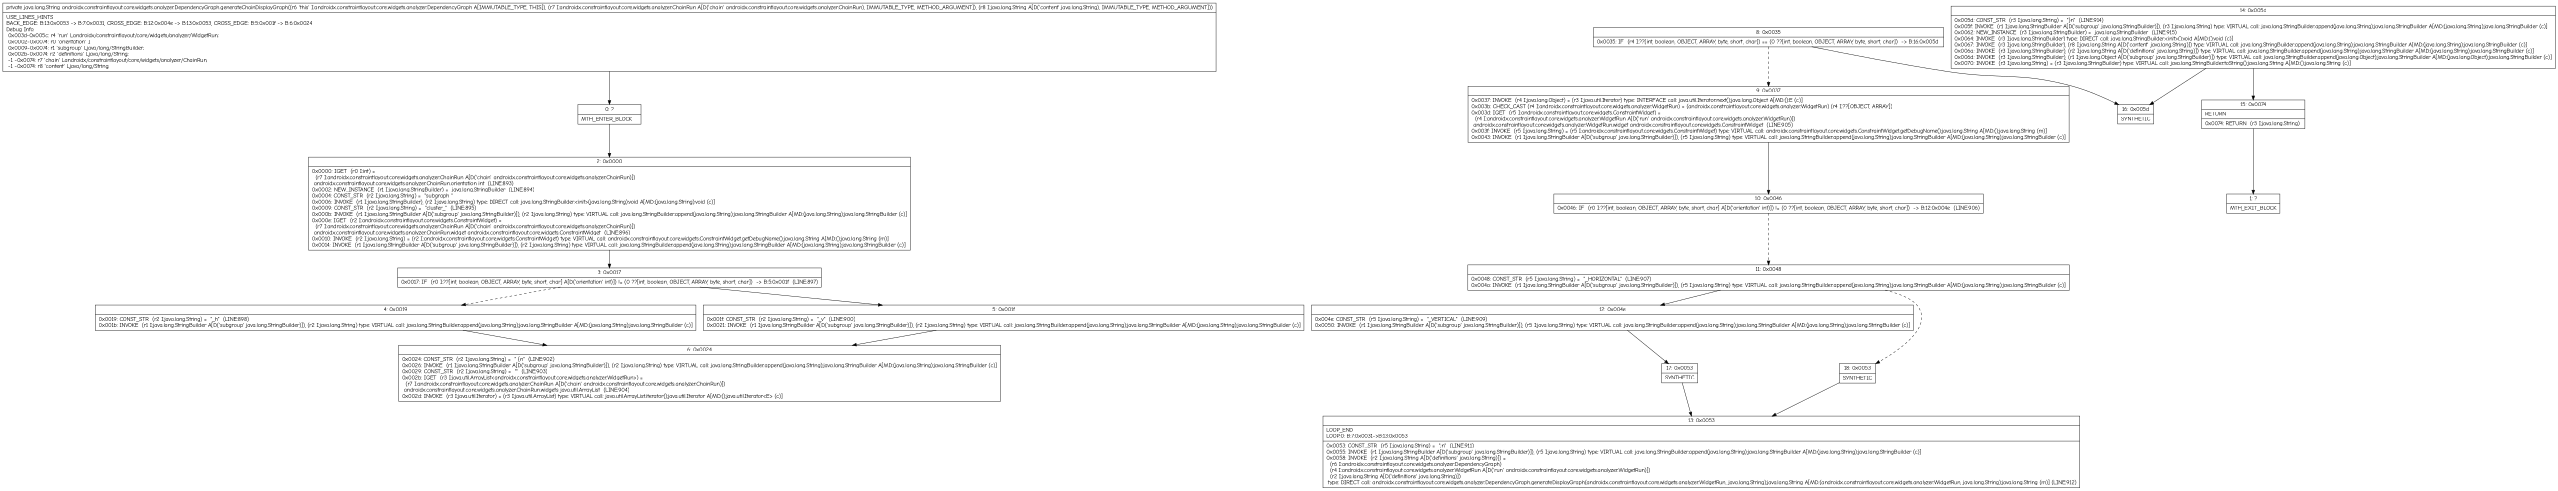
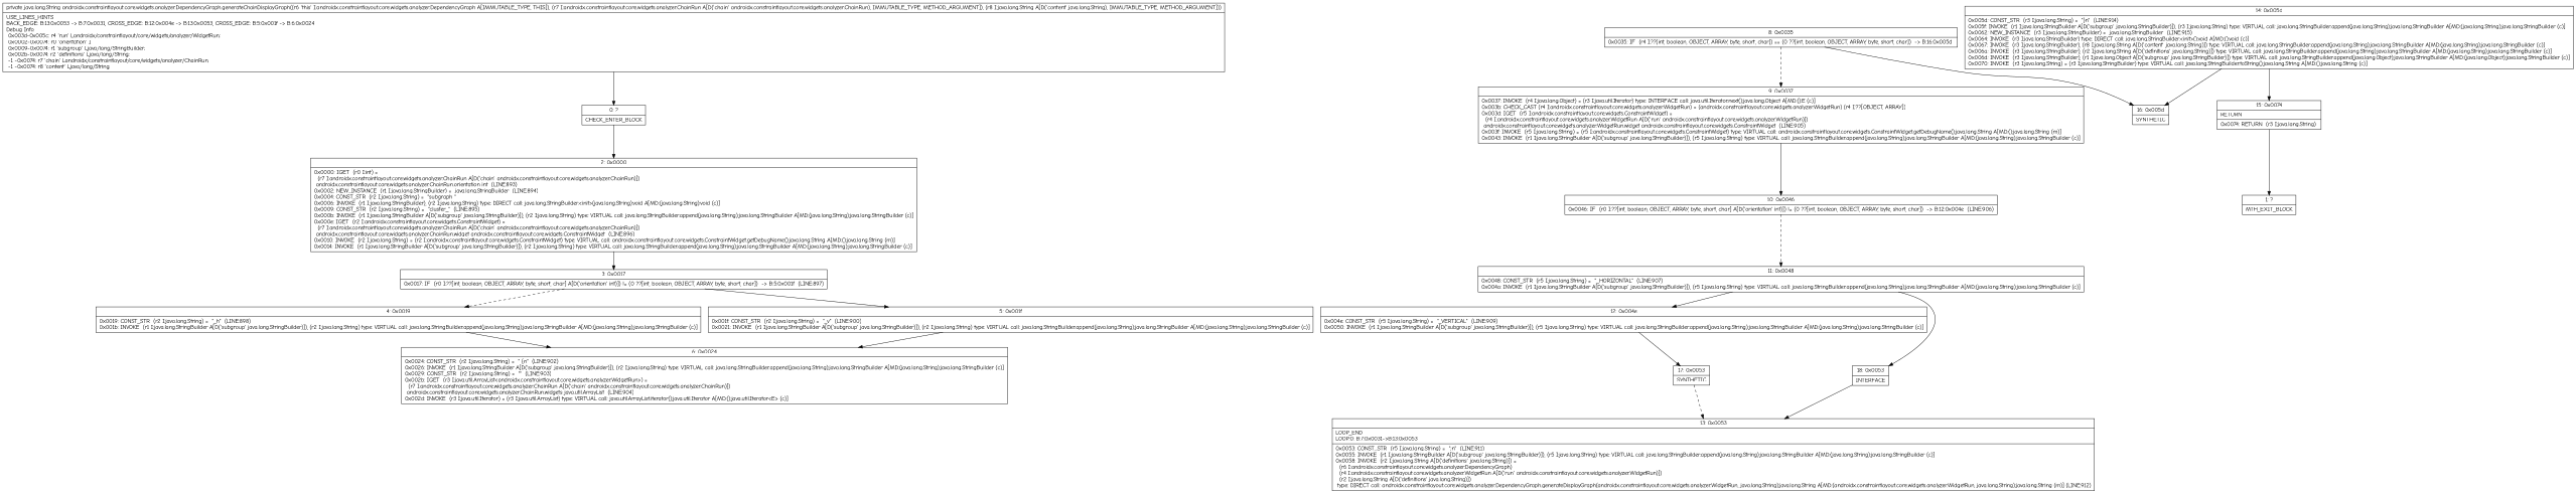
  digraph {
    fontname="Comic Neue"
    node [fontname="Comic Neue" shape=record]
    edge [fontname="Comic Neue"]
-   n1 [label="{0\:\ ?|MTH_ENTER_BLOCK\l}"]
+   n1 [label="{0\:\ ?|CHECK_ENTER_BLOCK\l}"]
    n2 [label="{2\:\ 0x0000|0x0000: IGET  (r0 I:int) = \l  (r7 I:androidx.constraintlayout.core.widgets.analyzer.ChainRun A[D('chain' androidx.constraintlayout.core.widgets.analyzer.ChainRun)])\l androidx.constraintlayout.core.widgets.analyzer.ChainRun.orientation int  (LINE:893)\l0x0002: NEW_INSTANCE  (r1 I:java.lang.StringBuilder) =  java.lang.StringBuilder  (LINE:894)\l0x0004: CONST_STR  (r2 I:java.lang.String) =  \"subgraph \" \l0x0006: INVOKE  (r1 I:java.lang.StringBuilder), (r2 I:java.lang.String) type: DIRECT call: java.lang.StringBuilder.\<init\>(java.lang.String):void A[MD:(java.lang.String):void (c)]\l0x0009: CONST_STR  (r2 I:java.lang.String) =  \"cluster_\"  (LINE:895)\l0x000b: INVOKE  (r1 I:java.lang.StringBuilder A[D('subgroup' java.lang.StringBuilder)]), (r2 I:java.lang.String) type: VIRTUAL call: java.lang.StringBuilder.append(java.lang.String):java.lang.StringBuilder A[MD:(java.lang.String):java.lang.StringBuilder (c)]\l0x000e: IGET  (r2 I:androidx.constraintlayout.core.widgets.ConstraintWidget) = \l  (r7 I:androidx.constraintlayout.core.widgets.analyzer.ChainRun A[D('chain' androidx.constraintlayout.core.widgets.analyzer.ChainRun)])\l androidx.constraintlayout.core.widgets.analyzer.ChainRun.widget androidx.constraintlayout.core.widgets.ConstraintWidget  (LINE:896)\l0x0010: INVOKE  (r2 I:java.lang.String) = (r2 I:androidx.constraintlayout.core.widgets.ConstraintWidget) type: VIRTUAL call: androidx.constraintlayout.core.widgets.ConstraintWidget.getDebugName():java.lang.String A[MD:():java.lang.String (m)]\l0x0014: INVOKE  (r1 I:java.lang.StringBuilder A[D('subgroup' java.lang.StringBuilder)]), (r2 I:java.lang.String) type: VIRTUAL call: java.lang.StringBuilder.append(java.lang.String):java.lang.StringBuilder A[MD:(java.lang.String):java.lang.StringBuilder (c)]\l}"]
    n3 [label="{3\:\ 0x0017|0x0017: IF  (r0 I:??[int, boolean, OBJECT, ARRAY, byte, short, char] A[D('orientation' int)]) != (0 ??[int, boolean, OBJECT, ARRAY, byte, short, char])  \-\> B:5:0x001f  (LINE:897)\l}"]
    n4 [label="{4\:\ 0x0019|0x0019: CONST_STR  (r2 I:java.lang.String) =  \"_h\"  (LINE:898)\l0x001b: INVOKE  (r1 I:java.lang.StringBuilder A[D('subgroup' java.lang.StringBuilder)]), (r2 I:java.lang.String) type: VIRTUAL call: java.lang.StringBuilder.append(java.lang.String):java.lang.StringBuilder A[MD:(java.lang.String):java.lang.StringBuilder (c)]\l}"]
    n5 [label="{5\:\ 0x001f|0x001f: CONST_STR  (r2 I:java.lang.String) =  \"_v\"  (LINE:900)\l0x0021: INVOKE  (r1 I:java.lang.StringBuilder A[D('subgroup' java.lang.StringBuilder)]), (r2 I:java.lang.String) type: VIRTUAL call: java.lang.StringBuilder.append(java.lang.String):java.lang.StringBuilder A[MD:(java.lang.String):java.lang.StringBuilder (c)]\l}"]
    n6 [label="{6\:\ 0x0024|0x0024: CONST_STR  (r2 I:java.lang.String) =  \" \{n\"  (LINE:902)\l0x0026: INVOKE  (r1 I:java.lang.StringBuilder A[D('subgroup' java.lang.StringBuilder)]), (r2 I:java.lang.String) type: VIRTUAL call: java.lang.StringBuilder.append(java.lang.String):java.lang.StringBuilder A[MD:(java.lang.String):java.lang.StringBuilder (c)]\l0x0029: CONST_STR  (r2 I:java.lang.String) =  \"\"  (LINE:903)\l0x002b: IGET  (r3 I:java.util.ArrayList\<androidx.constraintlayout.core.widgets.analyzer.WidgetRun\>) = \l  (r7 I:androidx.constraintlayout.core.widgets.analyzer.ChainRun A[D('chain' androidx.constraintlayout.core.widgets.analyzer.ChainRun)])\l androidx.constraintlayout.core.widgets.analyzer.ChainRun.widgets java.util.ArrayList  (LINE:904)\l0x002d: INVOKE  (r3 I:java.util.Iterator) = (r3 I:java.util.ArrayList) type: VIRTUAL call: java.util.ArrayList.iterator():java.util.Iterator A[MD:():java.util.Iterator\<E\> (c)]\l}"]
    n7 [label="{8\:\ 0x0035|0x0035: IF  (r4 I:??[int, boolean, OBJECT, ARRAY, byte, short, char]) == (0 ??[int, boolean, OBJECT, ARRAY, byte, short, char])  \-\> B:16:0x005d \l}"]
    n8 [label="{9\:\ 0x0037|0x0037: INVOKE  (r4 I:java.lang.Object) = (r3 I:java.util.Iterator) type: INTERFACE call: java.util.Iterator.next():java.lang.Object A[MD:():E (c)]\l0x003b: CHECK_CAST (r4 I:androidx.constraintlayout.core.widgets.analyzer.WidgetRun) = (androidx.constraintlayout.core.widgets.analyzer.WidgetRun) (r4 I:??[OBJECT, ARRAY]) \l0x003d: IGET  (r5 I:androidx.constraintlayout.core.widgets.ConstraintWidget) = \l  (r4 I:androidx.constraintlayout.core.widgets.analyzer.WidgetRun A[D('run' androidx.constraintlayout.core.widgets.analyzer.WidgetRun)])\l androidx.constraintlayout.core.widgets.analyzer.WidgetRun.widget androidx.constraintlayout.core.widgets.ConstraintWidget  (LINE:905)\l0x003f: INVOKE  (r5 I:java.lang.String) = (r5 I:androidx.constraintlayout.core.widgets.ConstraintWidget) type: VIRTUAL call: androidx.constraintlayout.core.widgets.ConstraintWidget.getDebugName():java.lang.String A[MD:():java.lang.String (m)]\l0x0043: INVOKE  (r1 I:java.lang.StringBuilder A[D('subgroup' java.lang.StringBuilder)]), (r5 I:java.lang.String) type: VIRTUAL call: java.lang.StringBuilder.append(java.lang.String):java.lang.StringBuilder A[MD:(java.lang.String):java.lang.StringBuilder (c)]\l}"]
    n9 [label="{16\:\ 0x005d|SYNTHETIC\l}"]
    n10 [label="{10\:\ 0x0046|0x0046: IF  (r0 I:??[int, boolean, OBJECT, ARRAY, byte, short, char] A[D('orientation' int)]) != (0 ??[int, boolean, OBJECT, ARRAY, byte, short, char])  \-\> B:12:0x004e  (LINE:906)\l}"]
    n11 [label="{11\:\ 0x0048|0x0048: CONST_STR  (r5 I:java.lang.String) =  \"_HORIZONTAL\"  (LINE:907)\l0x004a: INVOKE  (r1 I:java.lang.StringBuilder A[D('subgroup' java.lang.StringBuilder)]), (r5 I:java.lang.String) type: VIRTUAL call: java.lang.StringBuilder.append(java.lang.String):java.lang.StringBuilder A[MD:(java.lang.String):java.lang.StringBuilder (c)]\l}"]
    n12 [label="{12\:\ 0x004e|0x004e: CONST_STR  (r5 I:java.lang.String) =  \"_VERTICAL\"  (LINE:909)\l0x0050: INVOKE  (r1 I:java.lang.StringBuilder A[D('subgroup' java.lang.StringBuilder)]), (r5 I:java.lang.String) type: VIRTUAL call: java.lang.StringBuilder.append(java.lang.String):java.lang.StringBuilder A[MD:(java.lang.String):java.lang.StringBuilder (c)]\l}"]
-   n13 [label="{18\:\ 0x0053|SYNTHETIC\l}"]
+   n13 [label="{18\:\ 0x0053|INTERFACE\l}"]
    n14 [label="{17\:\ 0x0053|SYNTHETIC\l}"]
    n15 [label="{13\:\ 0x0053|LOOP_END\lLOOP:0: B:7:0x0031\-\>B:13:0x0053\l|0x0053: CONST_STR  (r5 I:java.lang.String) =  \";n\"  (LINE:911)\l0x0055: INVOKE  (r1 I:java.lang.StringBuilder A[D('subgroup' java.lang.StringBuilder)]), (r5 I:java.lang.String) type: VIRTUAL call: java.lang.StringBuilder.append(java.lang.String):java.lang.StringBuilder A[MD:(java.lang.String):java.lang.StringBuilder (c)]\l0x0058: INVOKE  (r2 I:java.lang.String A[D('definitions' java.lang.String)]) = \l  (r6 I:androidx.constraintlayout.core.widgets.analyzer.DependencyGraph)\l  (r4 I:androidx.constraintlayout.core.widgets.analyzer.WidgetRun A[D('run' androidx.constraintlayout.core.widgets.analyzer.WidgetRun)])\l  (r2 I:java.lang.String A[D('definitions' java.lang.String)])\l type: DIRECT call: androidx.constraintlayout.core.widgets.analyzer.DependencyGraph.generateDisplayGraph(androidx.constraintlayout.core.widgets.analyzer.WidgetRun, java.lang.String):java.lang.String A[MD:(androidx.constraintlayout.core.widgets.analyzer.WidgetRun, java.lang.String):java.lang.String (m)] (LINE:912)\l}"]
    n16 [label="{14\:\ 0x005d|0x005d: CONST_STR  (r3 I:java.lang.String) =  \"\}n\"  (LINE:914)\l0x005f: INVOKE  (r1 I:java.lang.StringBuilder A[D('subgroup' java.lang.StringBuilder)]), (r3 I:java.lang.String) type: VIRTUAL call: java.lang.StringBuilder.append(java.lang.String):java.lang.StringBuilder A[MD:(java.lang.String):java.lang.StringBuilder (c)]\l0x0062: NEW_INSTANCE  (r3 I:java.lang.StringBuilder) =  java.lang.StringBuilder  (LINE:915)\l0x0064: INVOKE  (r3 I:java.lang.StringBuilder) type: DIRECT call: java.lang.StringBuilder.\<init\>():void A[MD:():void (c)]\l0x0067: INVOKE  (r3 I:java.lang.StringBuilder), (r8 I:java.lang.String A[D('content' java.lang.String)]) type: VIRTUAL call: java.lang.StringBuilder.append(java.lang.String):java.lang.StringBuilder A[MD:(java.lang.String):java.lang.StringBuilder (c)]\l0x006a: INVOKE  (r3 I:java.lang.StringBuilder), (r2 I:java.lang.String A[D('definitions' java.lang.String)]) type: VIRTUAL call: java.lang.StringBuilder.append(java.lang.String):java.lang.StringBuilder A[MD:(java.lang.String):java.lang.StringBuilder (c)]\l0x006d: INVOKE  (r3 I:java.lang.StringBuilder), (r1 I:java.lang.Object A[D('subgroup' java.lang.StringBuilder)]) type: VIRTUAL call: java.lang.StringBuilder.append(java.lang.Object):java.lang.StringBuilder A[MD:(java.lang.Object):java.lang.StringBuilder (c)]\l0x0070: INVOKE  (r3 I:java.lang.String) = (r3 I:java.lang.StringBuilder) type: VIRTUAL call: java.lang.StringBuilder.toString():java.lang.String A[MD:():java.lang.String (c)]\l}"]
    n17 [label="{15\:\ 0x0074|RETURN\l|0x0074: RETURN  (r3 I:java.lang.String) \l}"]
    n18 [label="{1\:\ ?|MTH_EXIT_BLOCK\l}"]
    n19 [label="{private java.lang.String androidx.constraintlayout.core.widgets.analyzer.DependencyGraph.generateChainDisplayGraph((r6 'this' I:androidx.constraintlayout.core.widgets.analyzer.DependencyGraph A[IMMUTABLE_TYPE, THIS]), (r7 I:androidx.constraintlayout.core.widgets.analyzer.ChainRun A[D('chain' androidx.constraintlayout.core.widgets.analyzer.ChainRun), IMMUTABLE_TYPE, METHOD_ARGUMENT]), (r8 I:java.lang.String A[D('content' java.lang.String), IMMUTABLE_TYPE, METHOD_ARGUMENT]))  | USE_LINES_HINTS\lBACK_EDGE: B:13:0x0053 \-\> B:7:0x0031, CROSS_EDGE: B:12:0x004e \-\> B:13:0x0053, CROSS_EDGE: B:5:0x001f \-\> B:6:0x0024\lDebug Info:\l  0x003d\-0x005c: r4 'run' Landroidx\/constraintlayout\/core\/widgets\/analyzer\/WidgetRun;\l  0x0002\-0x0074: r0 'orientation' I\l  0x0009\-0x0074: r1 'subgroup' Ljava\/lang\/StringBuilder;\l  0x002b\-0x0074: r2 'definitions' Ljava\/lang\/String;\l  \-1 \-0x0074: r7 'chain' Landroidx\/constraintlayout\/core\/widgets\/analyzer\/ChainRun;\l  \-1 \-0x0074: r8 'content' Ljava\/lang\/String;\l}"]
    n1 -> n2
    n2 -> n3
    n3 -> n4 [style=dashed]
    n3 -> n5
    n4 -> n6
    n5 -> n6
    n7 -> n8 [style=dashed]
    n7 -> n9
    n8 -> n10
    n10 -> n11 [style=dashed]
    n11 -> n12
-   n11 -> n13 [style=dashed]
+   n11 -> n13
    n12 -> n14
    n13 -> n15
-   n14 -> n15
+   n14 -> n15 [style=dashed]
    n16 -> n9
    n16 -> n17
    n17 -> n18
    n19 -> n1
  }
